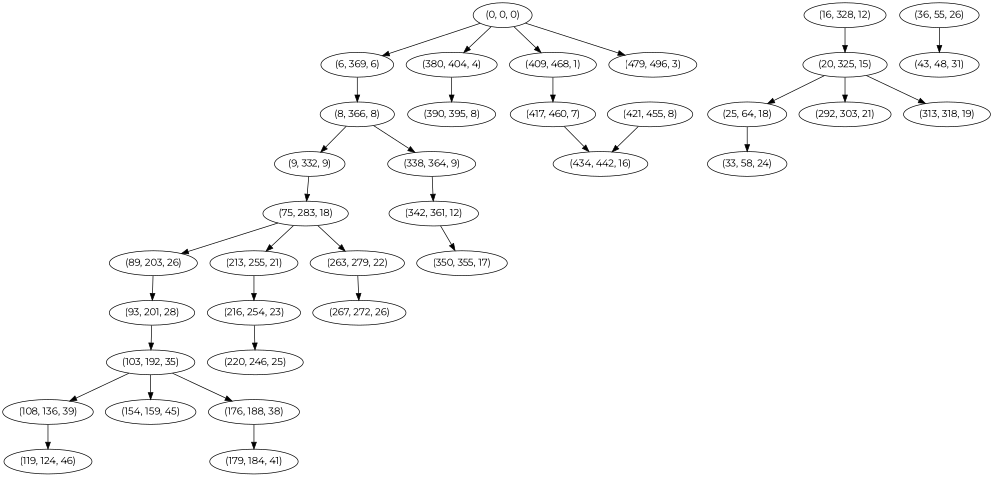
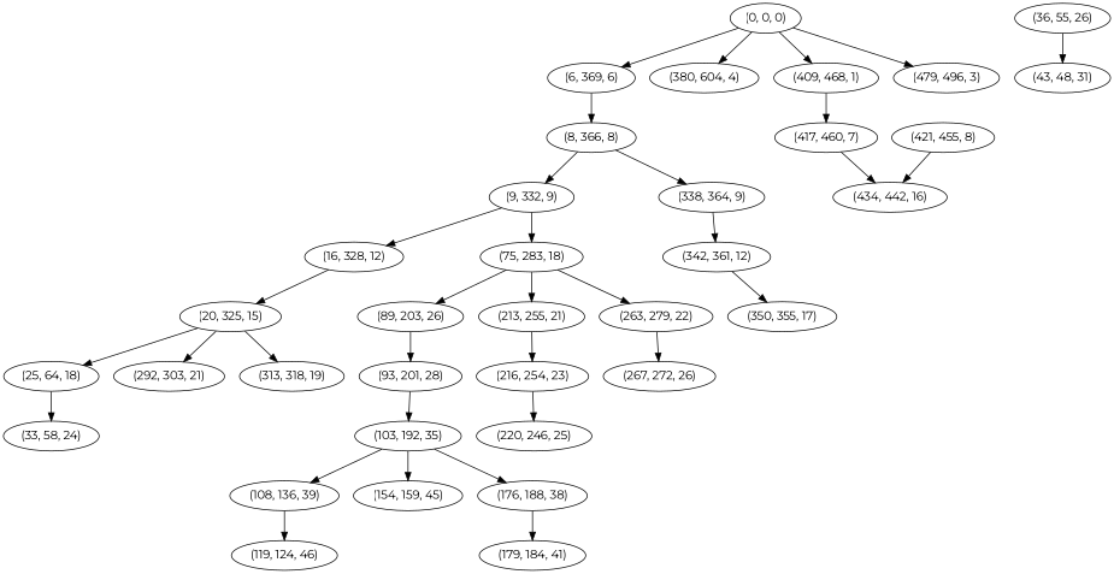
  digraph {
    fontname=Montserrat
    node [fontname=Montserrat]
    edge [fontname=Montserrat]
    "(0, 0, 0)"
    "(6, 369, 6)"
-   "(380, 404, 4)"
+   "(380, 404, 4)" [label="(380, 604, 4)"]
    "(409, 468, 1)"
    "(479, 496, 3)"
    "(8, 366, 8)"
-   "(390, 395, 8)"
    "(417, 460, 7)"
    "(9, 332, 9)"
    "(338, 364, 9)"
    "(16, 328, 12)"
    "(75, 283, 18)"
    "(342, 361, 12)"
    "(20, 325, 15)"
    "(25, 64, 18)"
    "(292, 303, 21)"
    "(313, 318, 19)"
    "(33, 58, 24)"
    "(89, 203, 26)"
    "(213, 255, 21)"
    "(263, 279, 22)"
    "(36, 55, 26)"
    "(43, 48, 31)"
    "(93, 201, 28)"
    n25 [label="(216, 254, 23)"]
    "(267, 272, 26)"
    "(103, 192, 35)"
    "(108, 136, 39)"
    "(154, 159, 45)"
    "(176, 188, 38)"
    "(119, 124, 46)"
    "(179, 184, 41)"
    "(220, 246, 25)"
    "(350, 355, 17)"
    "(434, 442, 16)"
    "(421, 455, 8)"
    "(0, 0, 0)" -> "(6, 369, 6)"
    "(0, 0, 0)" -> "(380, 404, 4)"
    "(0, 0, 0)" -> "(409, 468, 1)"
    "(0, 0, 0)" -> "(479, 496, 3)"
    "(6, 369, 6)" -> "(8, 366, 8)"
-   "(380, 404, 4)" -> "(390, 395, 8)"
    "(409, 468, 1)" -> "(417, 460, 7)"
    "(8, 366, 8)" -> "(9, 332, 9)"
    "(8, 366, 8)" -> "(338, 364, 9)"
    "(417, 460, 7)" -> "(434, 442, 16)"
+   "(9, 332, 9)" -> "(16, 328, 12)"
    "(9, 332, 9)" -> "(75, 283, 18)"
    "(338, 364, 9)" -> "(342, 361, 12)"
    "(16, 328, 12)" -> "(20, 325, 15)"
    "(75, 283, 18)" -> "(89, 203, 26)"
    "(75, 283, 18)" -> "(213, 255, 21)"
    "(75, 283, 18)" -> "(263, 279, 22)"
    "(342, 361, 12)" -> "(350, 355, 17)"
    "(20, 325, 15)" -> "(25, 64, 18)"
    "(20, 325, 15)" -> "(292, 303, 21)"
    "(20, 325, 15)" -> "(313, 318, 19)"
    "(25, 64, 18)" -> "(33, 58, 24)"
    "(89, 203, 26)" -> "(93, 201, 28)"
    "(213, 255, 21)" -> n25
    "(263, 279, 22)" -> "(267, 272, 26)"
    "(36, 55, 26)" -> "(43, 48, 31)"
    "(93, 201, 28)" -> "(103, 192, 35)"
    n25 -> "(220, 246, 25)"
    "(103, 192, 35)" -> "(108, 136, 39)"
    "(103, 192, 35)" -> "(154, 159, 45)"
    "(103, 192, 35)" -> "(176, 188, 38)"
    "(108, 136, 39)" -> "(119, 124, 46)"
    "(176, 188, 38)" -> "(179, 184, 41)"
    "(421, 455, 8)" -> "(434, 442, 16)"
  }
